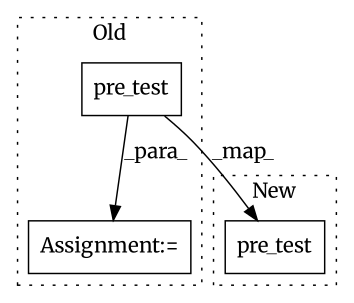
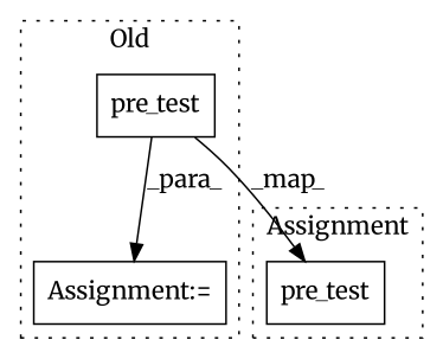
  digraph {
    fontname=Merriweather
    node [a=32 l=10 shape=box fontname=Merriweather]
    edge [fontname=Merriweather]
    n1 [label=pre_test s=38937]
    n2 [a=7 l=1 label="Assignment:=" s=38931]
    n3 [label=pre_test s=38752]
    subgraph cluster_1 {
      label=Old
      style=dotted
      n1
      n2
    }
    subgraph cluster_2 {
-     label=New
+     label=Assignment
      style=dotted
      n3
    }
    n1 -> n2 [label=_para_]
    n1 -> n3 [label=_map_]
  }
